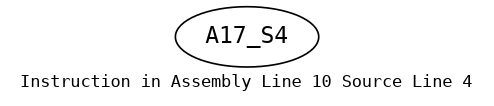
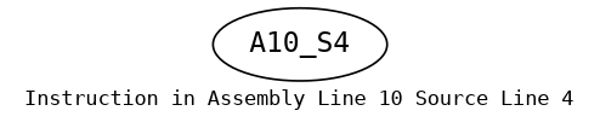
  digraph {
    fontsize=10
    label="Instruction in Assembly Line 10 Source Line 4"
    fontname="DejaVu Sans Mono"
-   A10_S4 [fontname="DejaVu Sans Mono" label=A17_S4]
+   A10_S4 [fontname="DejaVu Sans Mono"]
  }
